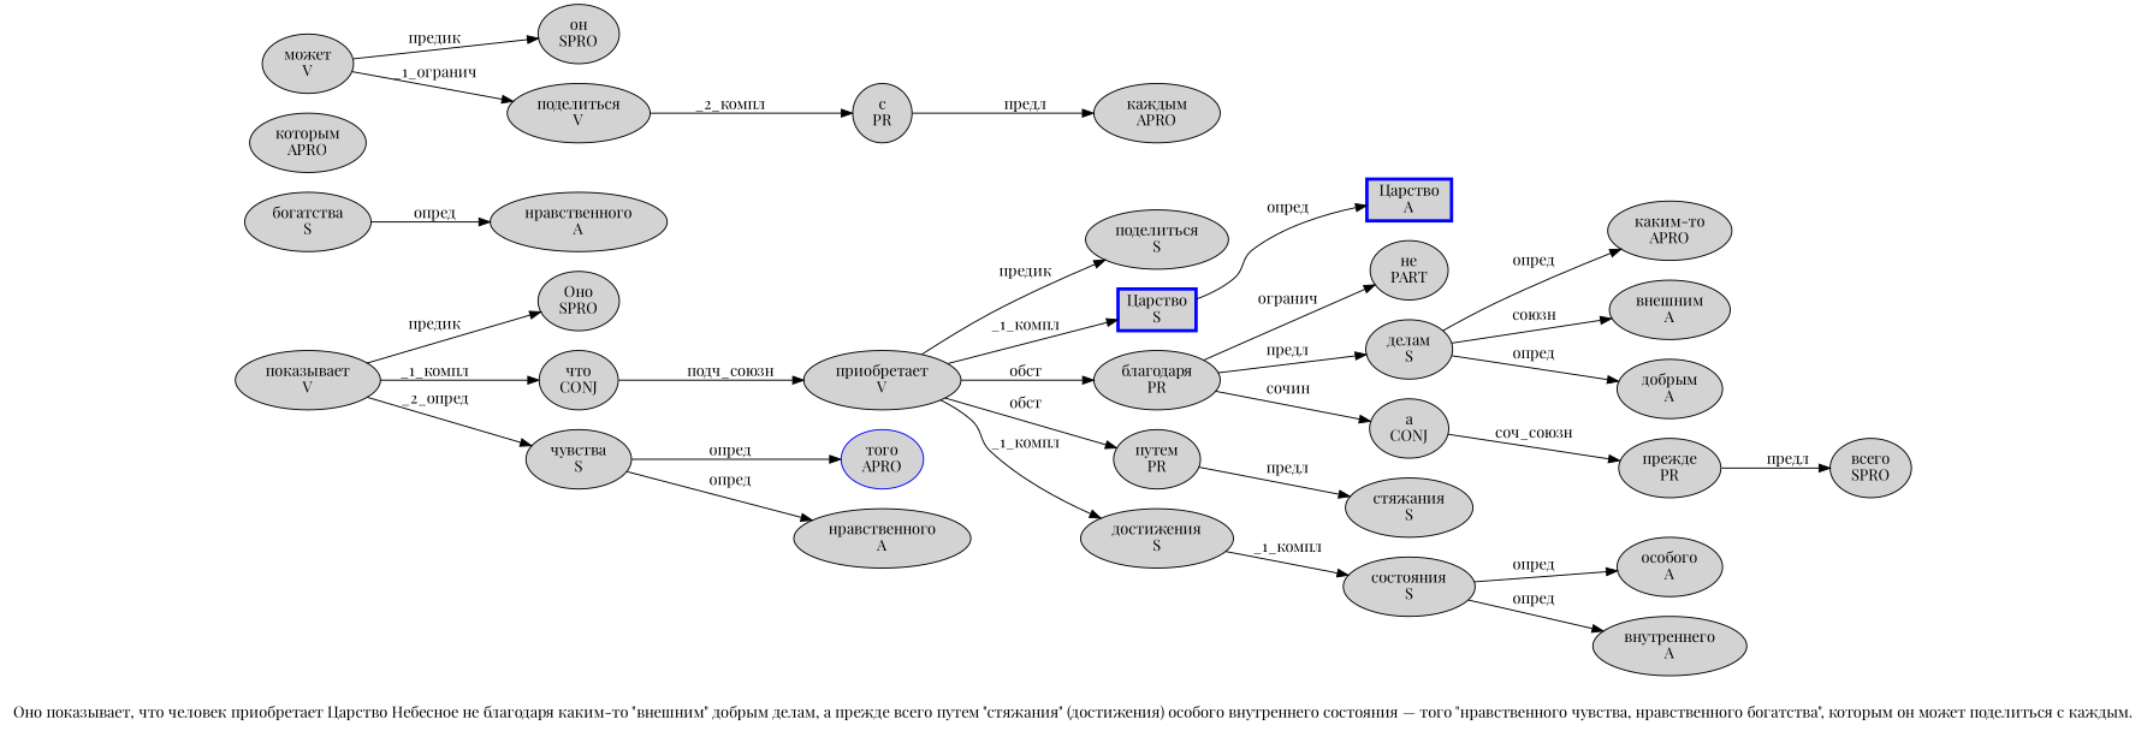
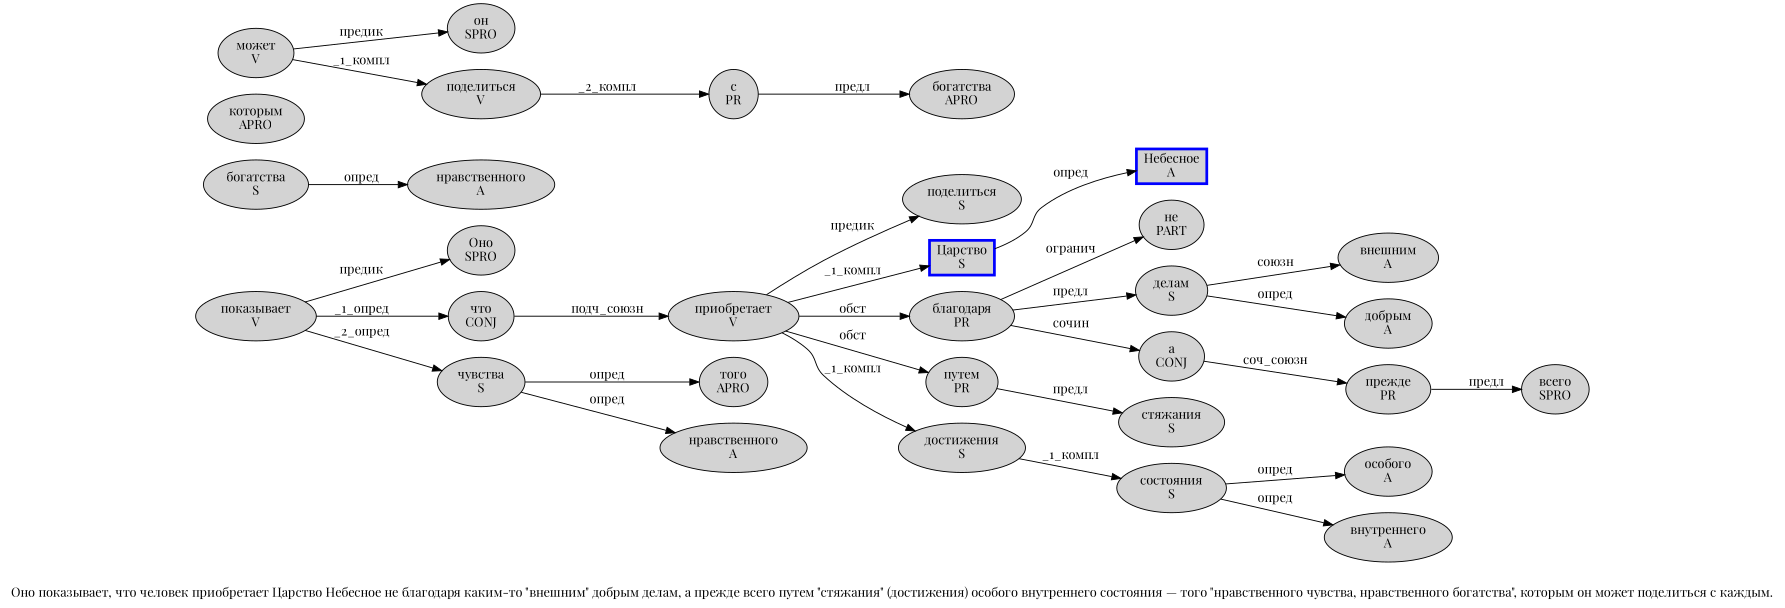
  digraph {
    fontname="Playfair Display"
    label="Оно показывает, что человек приобретает Царство Небесное не благодаря каким-то \"внешним\" добрым делам, а прежде всего путем \"стяжания\" (достижения) особого внутреннего состояния — того \"нравственного чувства, нравственного богатства\", которым он может поделиться с каждым."
    rankdir=LR
    node [fillcolor=lightgray fontname="Playfair Display" penwidth=1 shape=ellipse style=filled]
    edge [fontname="Playfair Display"]
    n1 [label="Оно\nSPRO"]
    n2 [label="показывает\nV"]
    n3 [label="что\nCONJ"]
    n4 [label="чувства\nS"]
    n5 [label="приобретает\nV"]
-   n6 [label="того\nAPRO" color=blue]
+   n6 [label="того\nAPRO"]
    n7 [label="нравственного\nA"]
    n8 [label="поделиться\nS"]
    n9 [color=blue label="Царство\nS" penwidth=3 shape=box]
    n10 [label="благодаря\nPR"]
    n11 [label="путем\nPR"]
    n12 [label="достижения\nS"]
-   n13 [color=blue label="Царство\nA" penwidth=3 shape=box]
+   n13 [color=blue label="Небесное\nA" penwidth=3 shape=box]
    n14 [label="не\nPART"]
    n15 [label="делам\nS"]
    n16 [label="а\nCONJ"]
    n17 [label="стяжания\nS"]
    n18 [label="состояния\nS"]
-   n19 [label="каким-то\nAPRO"]
    n20 [label="внешним\nA"]
    n21 [label="добрым\nA"]
    n22 [label="прежде\nPR"]
    n23 [label="всего\nSPRO"]
    n24 [label="особого\nA"]
    n25 [label="внутреннего\nA"]
    n26 [label="нравственного\nA"]
    n27 [label="богатства\nS"]
    n28 [label="которым\nAPRO"]
    n29 [label="он\nSPRO"]
    n30 [label="может\nV"]
    n31 [label="поделиться\nV"]
    n32 [label="с\nPR"]
-   n33 [label="каждым\nAPRO"]
+   n33 [label="богатства\nAPRO"]
    n2 -> n1 [label="предик"]
-   n2 -> n3 [label="_1_компл"]
+   n2 -> n3 [label="_1_опред"]
    n2 -> n4 [label="_2_опред"]
    n3 -> n5 [label="подч_союзн"]
    n4 -> n6 [label="опред"]
    n4 -> n7 [label="опред"]
    n5 -> n8 [label="предик"]
    n5 -> n9 [label="_1_компл"]
    n5 -> n10 [label="обст"]
    n5 -> n11 [label="обст"]
    n5 -> n12 [label="_1_компл"]
    n9 -> n13 [label="опред"]
    n10 -> n14 [label="огранич"]
    n10 -> n15 [label="предл"]
    n10 -> n16 [label="сочин"]
    n11 -> n17 [label="предл"]
    n12 -> n18 [label="_1_компл"]
-   n15 -> n19 [label="опред"]
    n15 -> n20 [label="союзн"]
    n15 -> n21 [label="опред"]
    n16 -> n22 [label="соч_союзн"]
    n18 -> n24 [label="опред"]
    n18 -> n25 [label="опред"]
    n22 -> n23 [label="предл"]
    n27 -> n26 [label="опред"]
    n30 -> n29 [label="предик"]
-   n30 -> n31 [label="_1_огранич"]
+   n30 -> n31 [label="_1_компл"]
    n31 -> n32 [label="_2_компл"]
    n32 -> n33 [label="предл"]
  }
